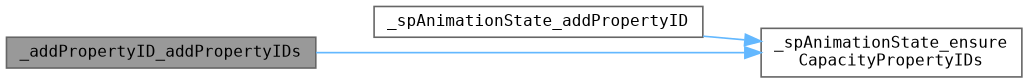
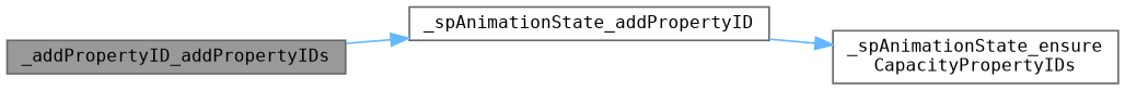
  digraph {
    fontname="DejaVu Sans Mono"
    rankdir=LR
    node [color=grey40 fillcolor=white fontname="DejaVu Sans Mono" fontsize=10 shape=box style=filled]
    edge [color=steelblue1 fontname="DejaVu Sans Mono" fontsize=10 labelfontname=Helvetica labelfontsize=10 style=solid]
    n1 [color=gray40 fillcolor=grey60 fontcolor=black height=0.2 label=_addPropertyID_addPropertyIDs width=0.4]
    n2 [height=0.2 label=_spAnimationState_addPropertyID width=0.4]
    n3 [height=0.2 label="_spAnimationState_ensure\lCapacityPropertyIDs" width=0.4]
-   n1 -> n3
+   n1 -> n2
    n2 -> n3
  }
